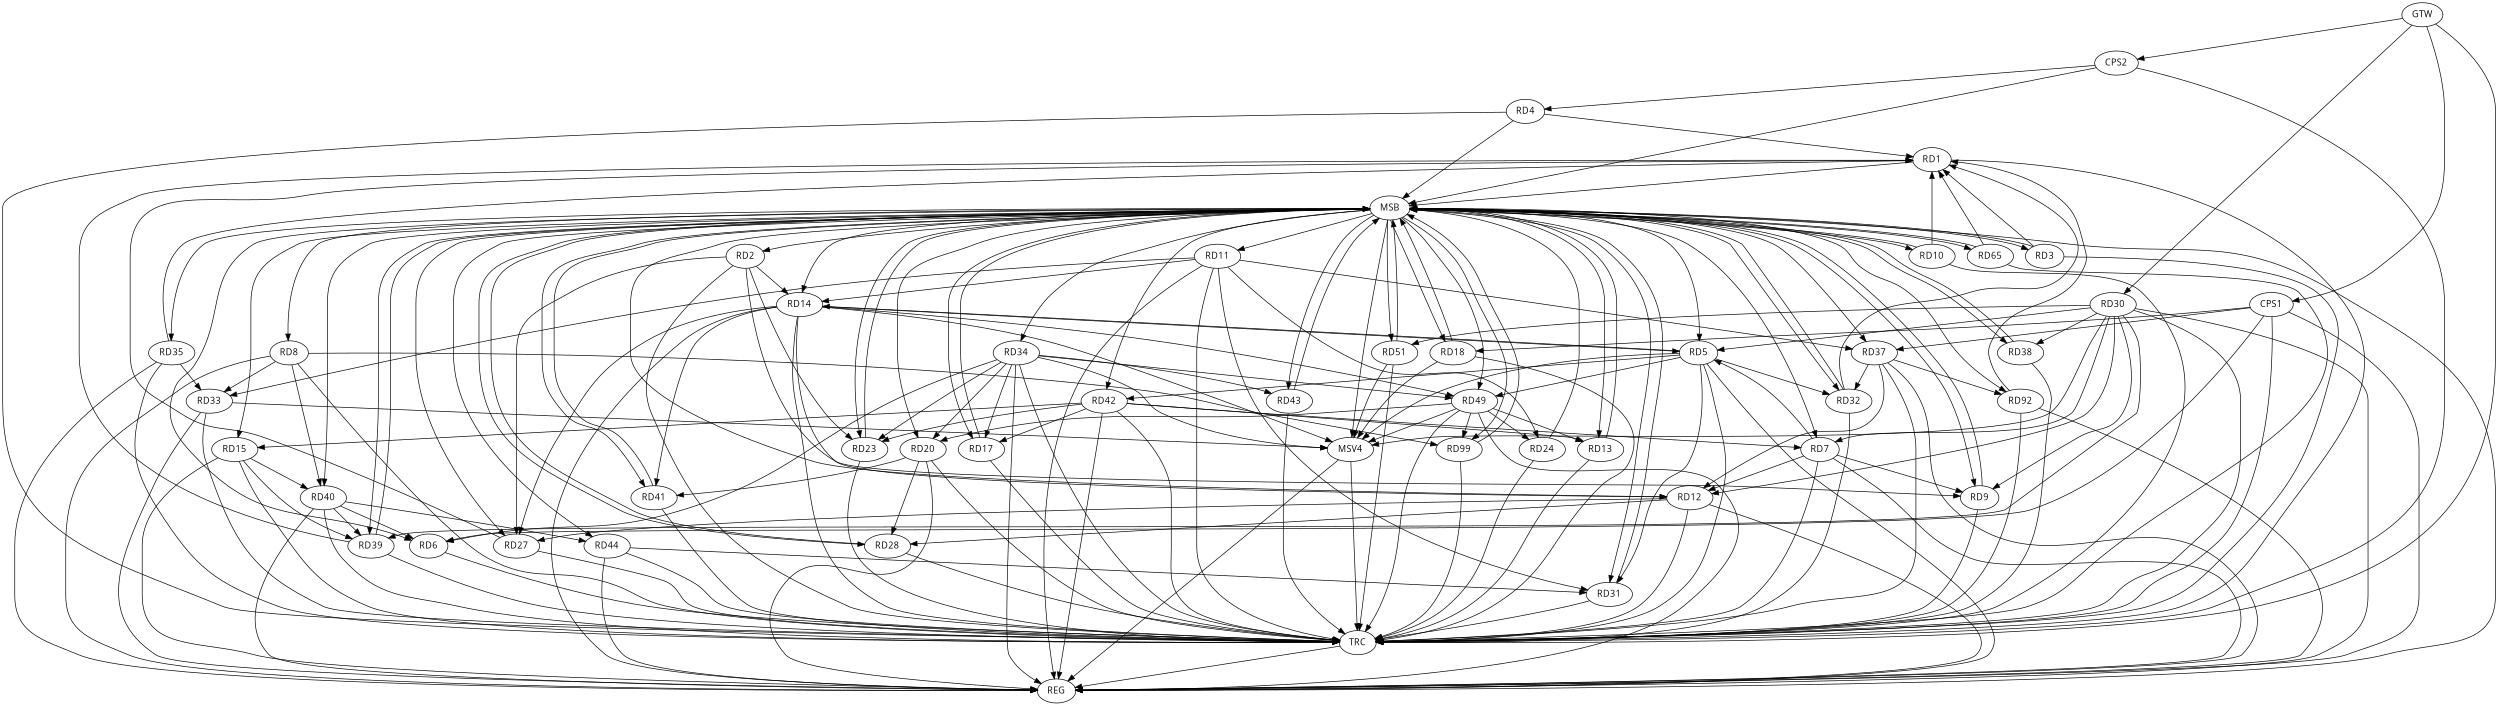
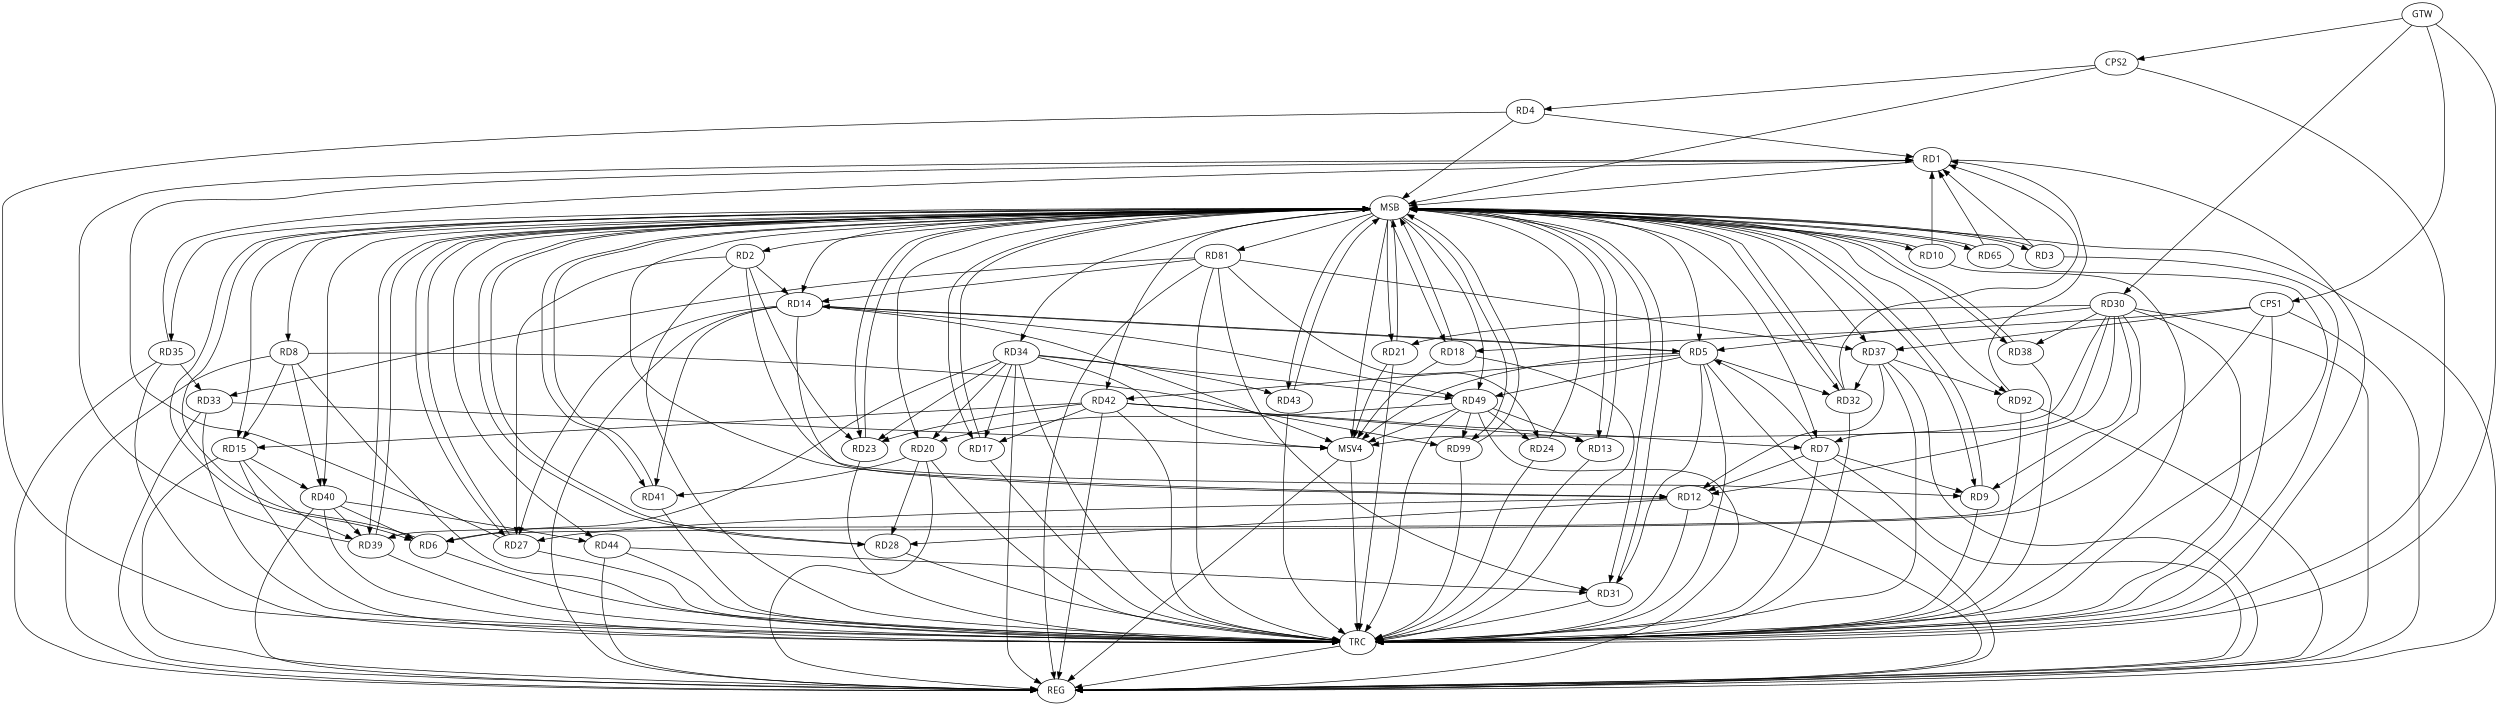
  strict digraph {
    fontname="Open Sans"
    node [fontname="Open Sans"]
    edge [fontname="Open Sans"]
    n1 [label=RD1]
    n2 [label=MSB]
    n3 [label=TRC]
    n4 [label=RD2]
    n5 [label=RD9]
    n6 [label=RD14]
    n7 [label=RD23]
    n8 [label=RD27]
    n9 [label=REG]
    n10 [label=RD3]
    n11 [label=RD5]
    n12 [label=RD49]
    n13 [label=RD31]
    n14 [label=RD32]
    n15 [label=RD42]
    n16 [label=MSV4]
    n17 [label=RD6]
    n18 [label=RD7]
    n19 [label=RD12]
    n20 [label=RD8]
    n21 [label=RD15]
    n22 [label=RD99]
    n23 [label=RD40]
    n24 [label=RD10]
-   n25 [label=RD11]
+   n25 [label=RD81]
    n26 [label=RD37]
    n27 [label=RD28]
    n28 [label=RD13]
    n29 [label=RD41]
    n30 [label=RD39]
    n31 [label=RD17]
    n32 [label=RD18]
    n33 [label=RD20]
-   n34 [label=RD51]
+   n34 [label=RD21]
    n35 [label=RD92]
    n36 [label=RD65]
    n37 [label=RD38]
    n38 [label=RD34]
    n39 [label=RD43]
    n40 [label=RD35]
    n41 [label=RD44]
    n42 [label=RD4]
    n43 [label=RD24]
    n44 [label=RD33]
    n45 [label=RD30]
    n46 [label=CPS1]
    n47 [label=CPS2]
    n48 [label=GTW]
    n1 -> n2
    n1 -> n3
    n2 -> n4
    n2 -> n5
    n2 -> n6
    n2 -> n7
    n2 -> n8
    n2 -> n9
    n2 -> n10
    n2 -> n11
    n2 -> n12
    n2 -> n13
    n2 -> n14
    n2 -> n15
    n2 -> n16
    n2 -> n17
    n2 -> n18
    n2 -> n19
    n2 -> n20
    n2 -> n21
    n2 -> n22
    n2 -> n23
    n2 -> n24
    n2 -> n25
    n2 -> n26
    n2 -> n27
    n2 -> n28
    n2 -> n29
    n2 -> n30
    n2 -> n31
    n2 -> n32
    n2 -> n33
    n2 -> n34
    n2 -> n35
    n2 -> n36
    n2 -> n37
    n2 -> n38
    n2 -> n39
    n2 -> n40
    n2 -> n41
    n3 -> n9
    n4 -> n3
    n4 -> n5
    n4 -> n6
    n4 -> n7
    n4 -> n8
    n5 -> n2
    n5 -> n3
-   n6 -> n3
    n6 -> n8
    n6 -> n9
    n6 -> n11
    n6 -> n12
    n6 -> n16
    n6 -> n19
    n6 -> n29
    n7 -> n2
    n7 -> n3
    n8 -> n1
+   n8 -> n2
    n8 -> n3
    n10 -> n1
    n10 -> n2
    n10 -> n3
    n11 -> n3
    n11 -> n6
    n11 -> n9
    n11 -> n12
    n11 -> n13
    n11 -> n14
    n11 -> n15
    n11 -> n16
    n12 -> n3
    n12 -> n9
    n12 -> n16
    n12 -> n22
    n12 -> n28
    n12 -> n33
    n12 -> n43
    n13 -> n2
    n13 -> n3
    n14 -> n1
    n14 -> n2
    n14 -> n3
    n15 -> n3
    n15 -> n7
    n15 -> n9
    n15 -> n18
    n15 -> n21
    n15 -> n28
    n15 -> n31
    n16 -> n3
    n16 -> n9
+   n17 -> n2
    n17 -> n3
    n18 -> n3
    n18 -> n5
    n18 -> n9
    n18 -> n11
    n18 -> n19
    n19 -> n3
    n19 -> n8
    n19 -> n9
    n19 -> n27
    n20 -> n3
    n20 -> n9
-   n20 -> n44
+   n20 -> n21
    n20 -> n22
    n20 -> n23
    n21 -> n3
    n21 -> n9
    n21 -> n23
    n21 -> n30
    n22 -> n2
    n22 -> n3
    n23 -> n3
    n23 -> n9
    n23 -> n17
    n23 -> n30
    n23 -> n41
    n24 -> n1
    n24 -> n2
    n24 -> n3
    n25 -> n3
    n25 -> n6
    n25 -> n9
    n25 -> n13
    n25 -> n26
    n25 -> n43
    n25 -> n44
    n26 -> n3
    n26 -> n9
    n26 -> n14
    n26 -> n19
    n26 -> n35
    n27 -> n2
    n27 -> n3
    n28 -> n2
    n28 -> n3
    n29 -> n2
    n29 -> n3
    n30 -> n1
    n30 -> n2
    n30 -> n3
    n31 -> n2
    n31 -> n3
    n32 -> n2
    n32 -> n3
    n32 -> n16
    n33 -> n3
    n33 -> n9
    n33 -> n27
    n33 -> n29
    n34 -> n2
    n34 -> n3
    n34 -> n16
    n35 -> n1
    n35 -> n3
    n35 -> n9
    n36 -> n1
    n36 -> n2
    n36 -> n3
    n37 -> n2
    n37 -> n3
    n38 -> n3
    n38 -> n7
    n38 -> n9
    n38 -> n12
    n38 -> n16
    n38 -> n17
    n38 -> n31
    n38 -> n33
    n38 -> n39
    n39 -> n2
    n39 -> n3
    n40 -> n1
    n40 -> n3
    n40 -> n9
    n40 -> n44
    n41 -> n3
    n41 -> n9
    n41 -> n13
    n42 -> n1
    n42 -> n2
    n42 -> n3
    n43 -> n2
    n43 -> n3
    n44 -> n3
    n44 -> n9
    n44 -> n16
    n45 -> n3
    n45 -> n5
    n45 -> n9
    n45 -> n11
    n45 -> n16
    n45 -> n18
    n45 -> n19
    n45 -> n30
    n45 -> n34
    n45 -> n37
    n46 -> n3
    n46 -> n9
    n46 -> n17
    n46 -> n26
    n46 -> n32
    n47 -> n2
    n47 -> n3
    n47 -> n42
    n48 -> n3
    n48 -> n45
    n48 -> n46
    n48 -> n47
  }
